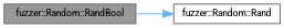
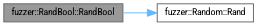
  digraph {
    rankdir=LR
    fontname="Roboto Condensed"
    node [fontname="Roboto Condensed" fontsize=10 shape=box style=filled]
-   n1 [color=gray40 fillcolor=grey60 fontcolor=black height=0.2 label="fuzzer::Random::RandBool" width=0.4]
+   n1 [color=gray40 fillcolor=grey60 fontcolor=black height=0.2 label="fuzzer::RandBool::RandBool" width=0.4]
    n2 [color=grey40 fillcolor=white height=0.2 label="fuzzer::Random::Rand" width=0.4]
    n1 -> n2 [color=steelblue1 fontname="Roboto Condensed" fontsize=10 labelfontname=Helvetica labelfontsize=10 style=solid]
  }
